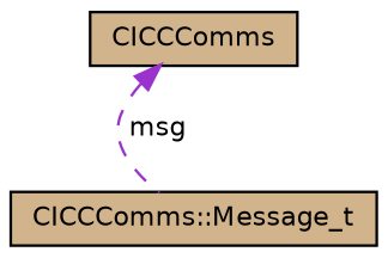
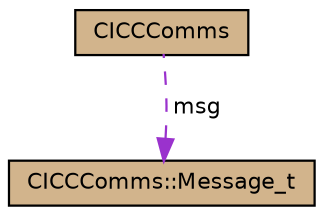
  digraph {
    node [color=black fillcolor=tan fontname=Helvetica fontsize=10 shape=record style=filled]
    n1 [fontcolor=black height=0.2 label=CICCComms width=0.4]
    n2 [height=0.2 label="CICCComms::Message_t" width=0.4]
-   n1 -> n2 [color=darkorchid3 dir=back fontname=Helvetica fontsize=10 label=" msg" labelfontname=Helvetica labelfontsize=10 style=dashed]
+   n2 -> n1 [color=darkorchid3 dir=back fontname=Helvetica fontsize=10 label=" msg" labelfontname=Helvetica labelfontsize=10 style=dashed]
  }
